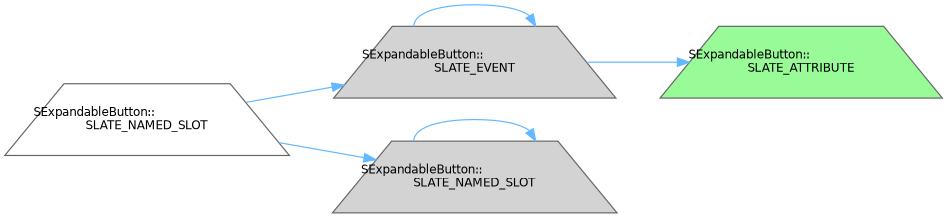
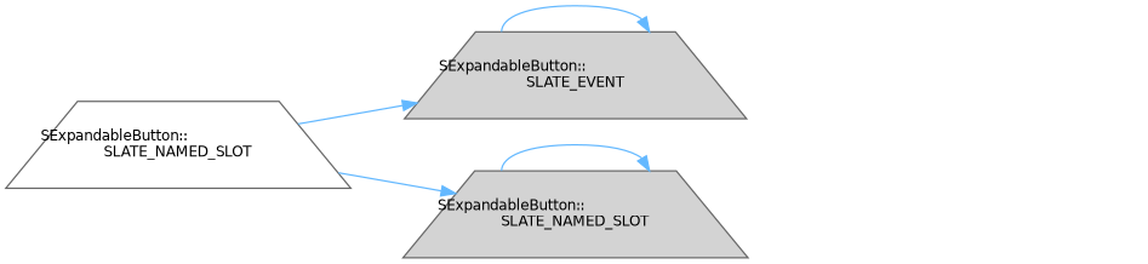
  digraph {
    rankdir=LR
    node [color=grey40 fillcolor=lightgrey fontname=Helvetica fontsize=10 shape=trapezium style=filled]
    edge [color=steelblue1 fontname=Helvetica fontsize=10 labelfontname=Helvetica labelfontsize=10 style=solid]
    n1 [color=gray40 fillcolor=white fontcolor=black height=0.2 label="SExpandableButton::\lSLATE_NAMED_SLOT" width=0.4]
    n2 [height=0.2 label="SExpandableButton::\lSLATE_EVENT" width=0.4]
    n3 [height=0.2 label="SExpandableButton::\lSLATE_NAMED_SLOT" width=0.4]
-   n4 [fillcolor=palegreen height=0.2 label="SExpandableButton::\lSLATE_ATTRIBUTE" width=0.4]
    n1 -> n2
    n1 -> n3
    n2 -> n2
-   n2 -> n4
    n3 -> n3
  }
